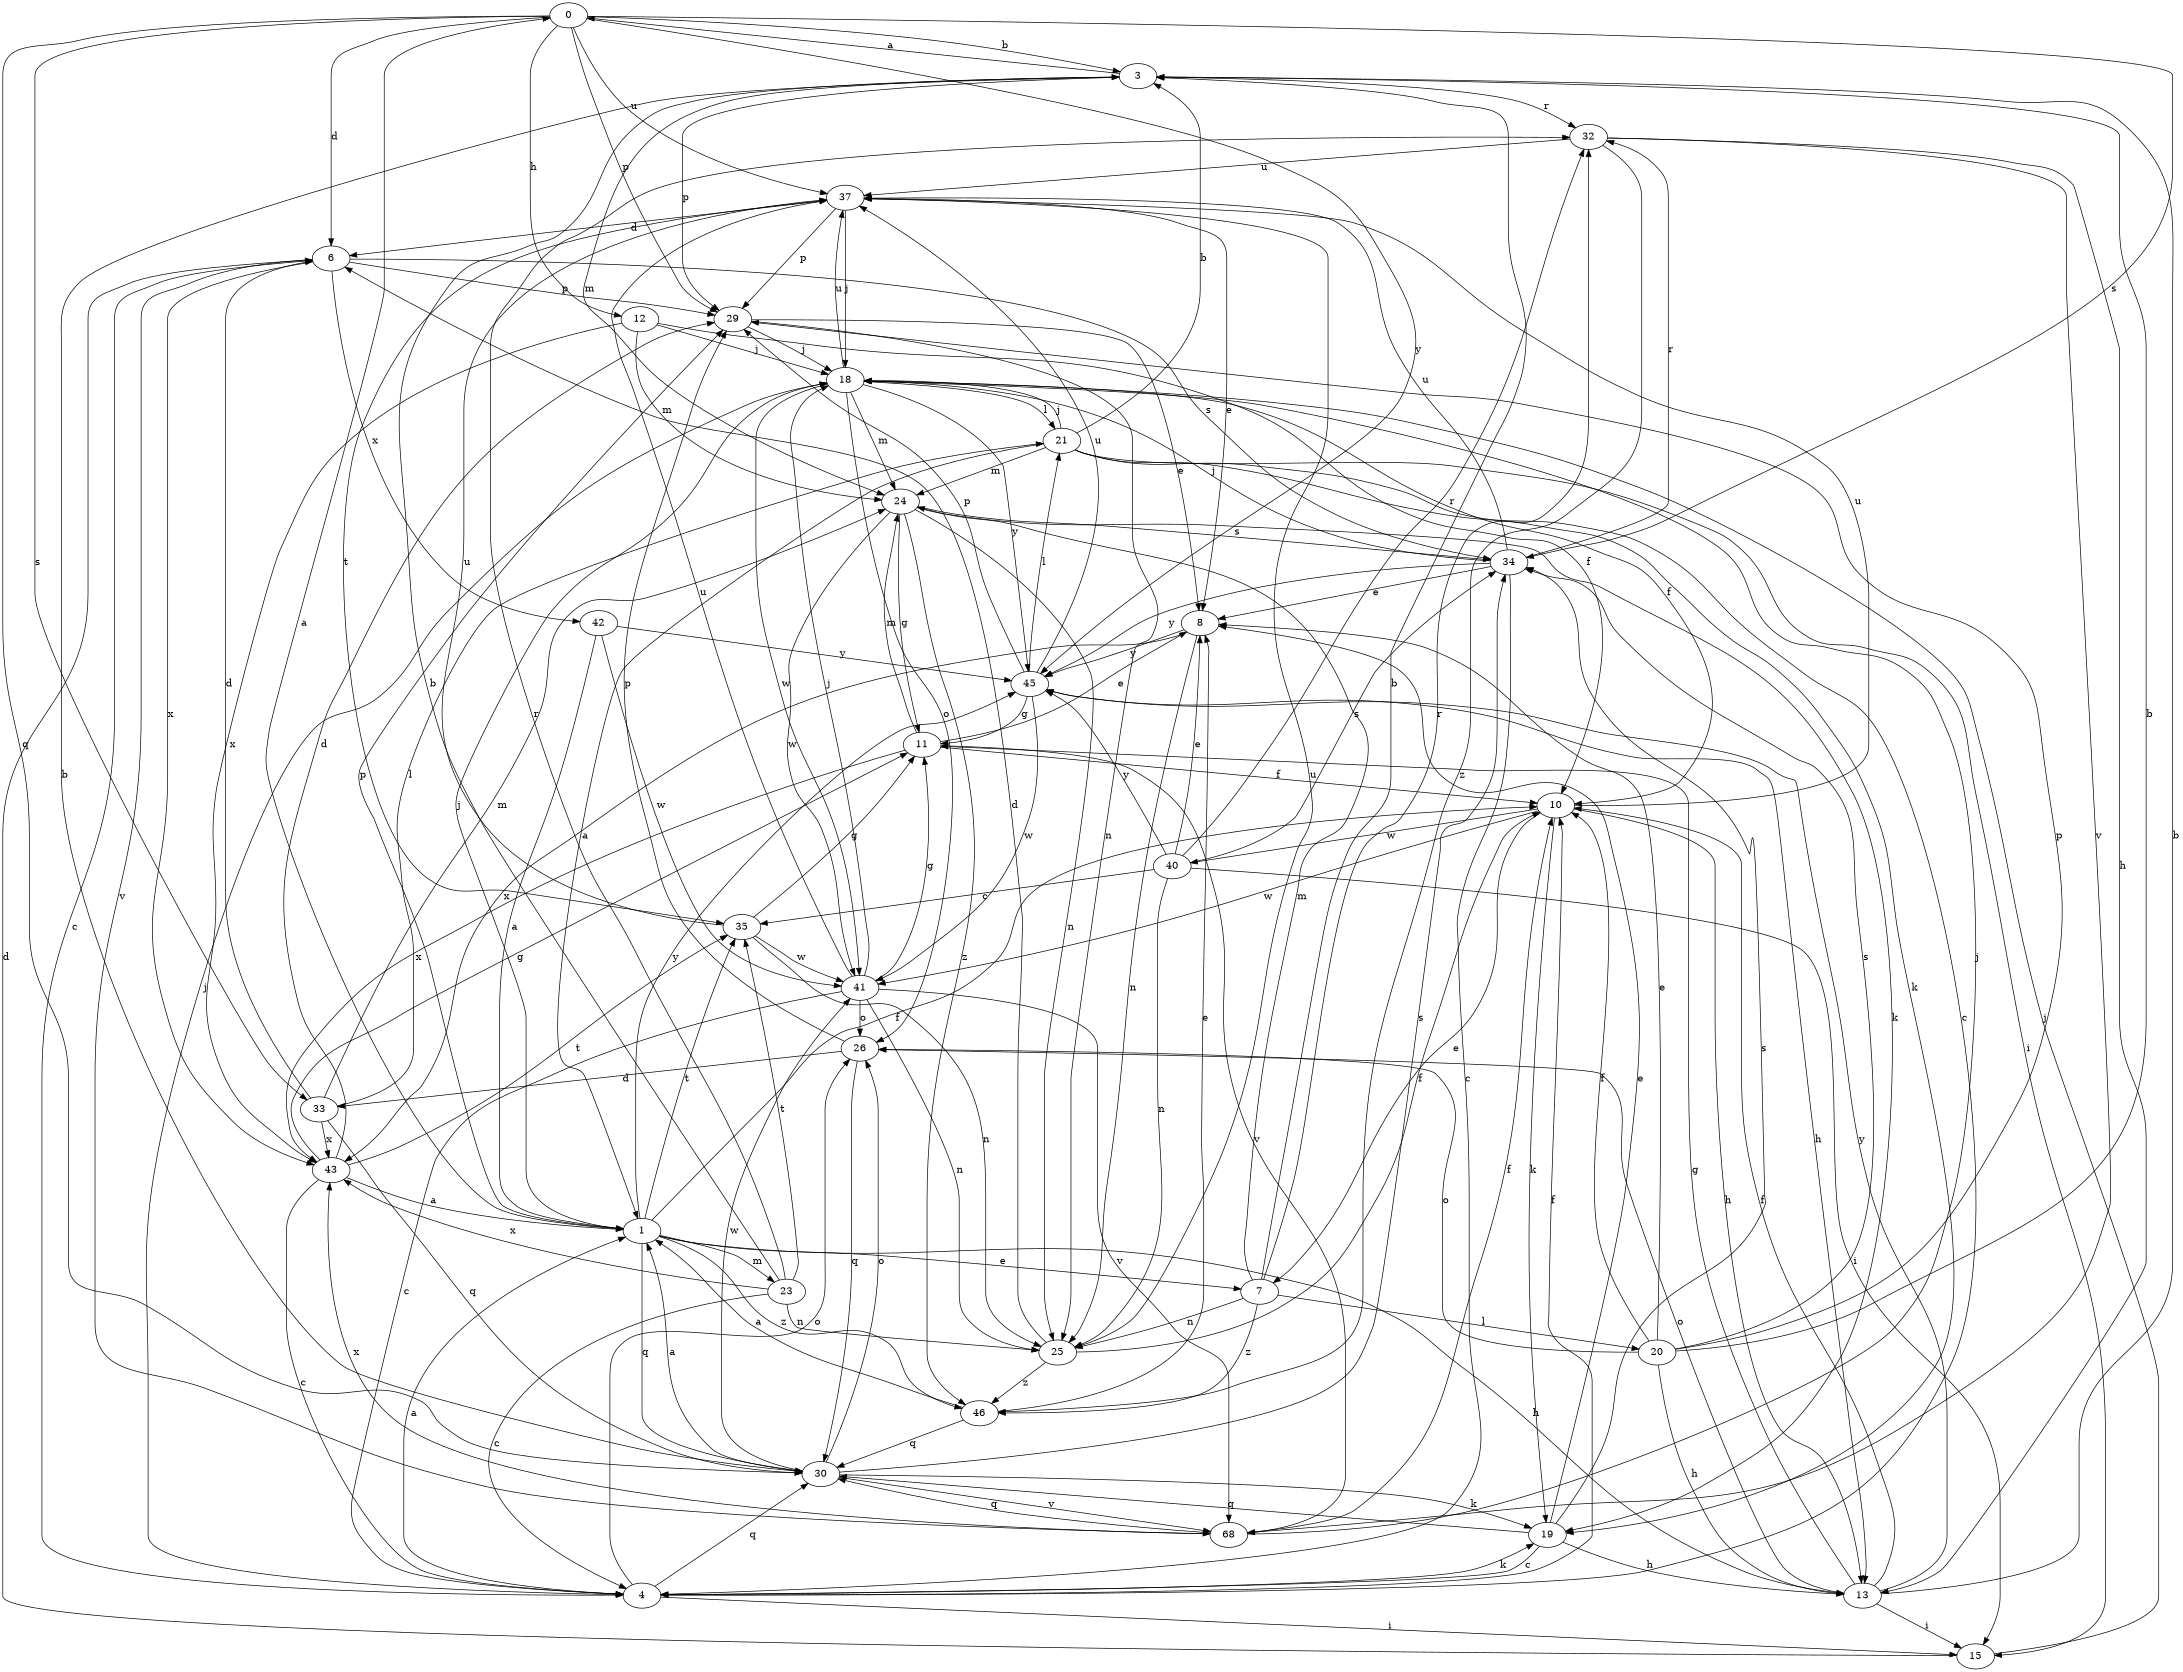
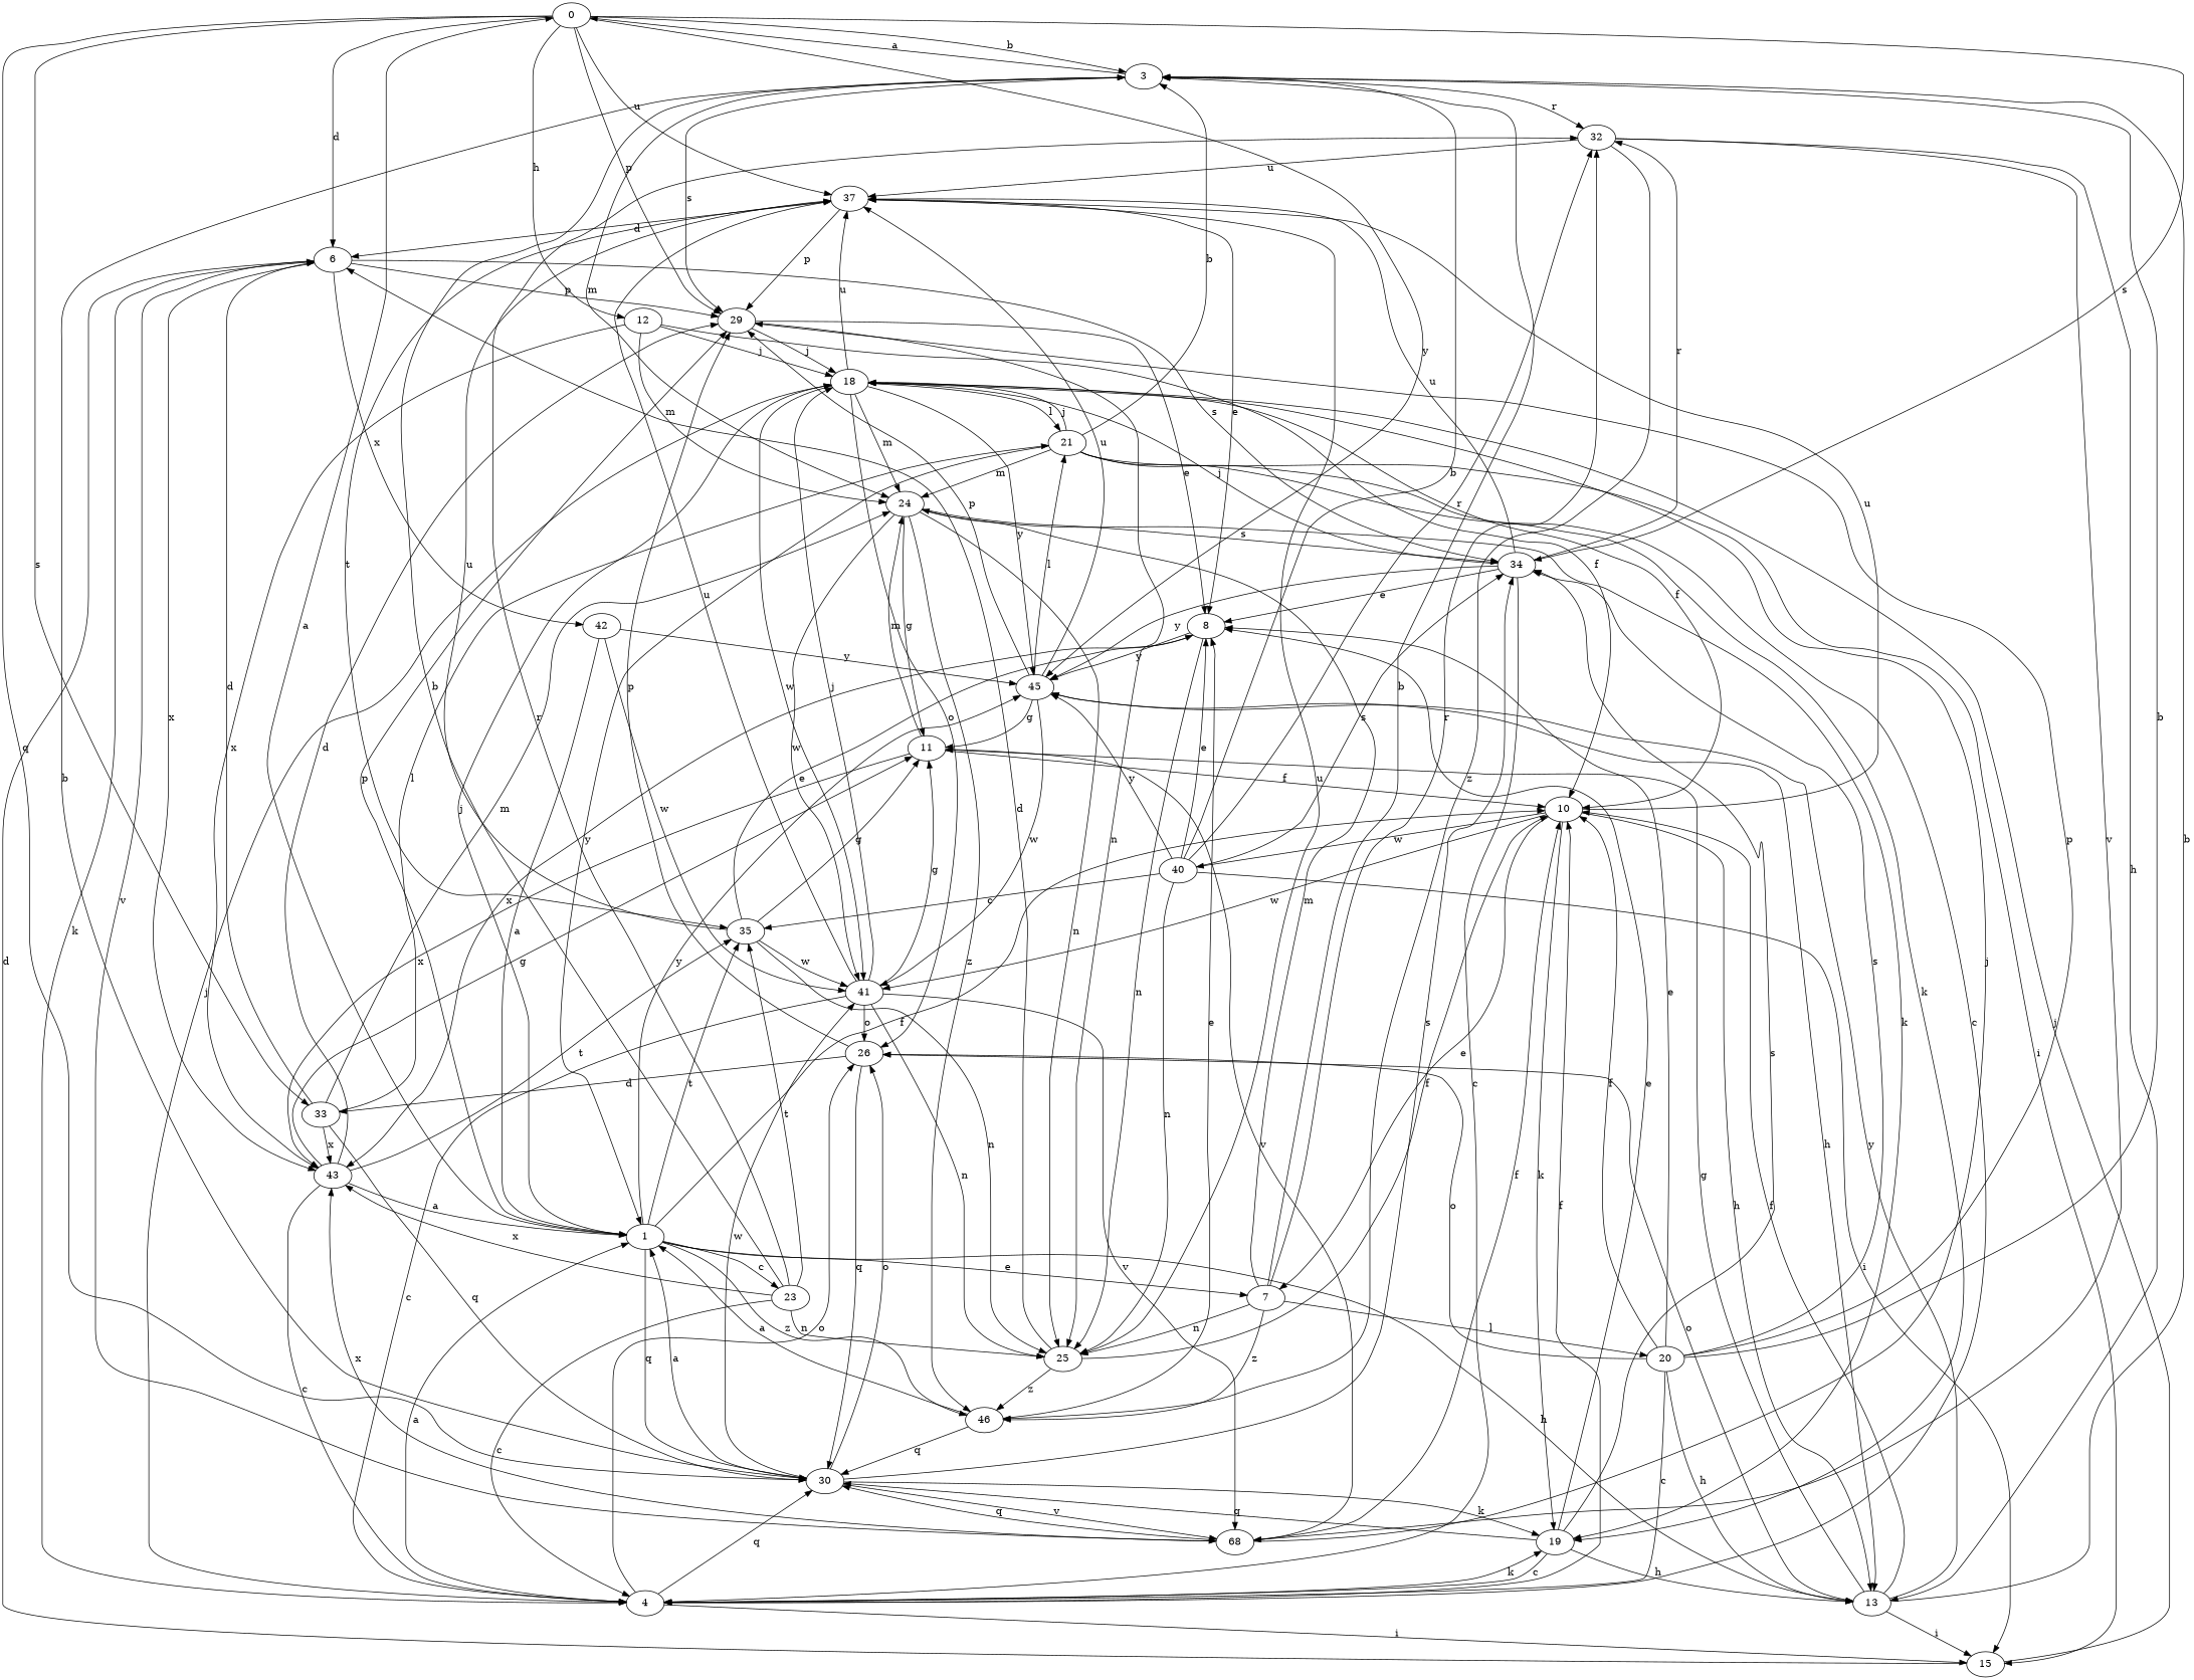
  strict digraph {
    0
    3
    6
    12
    29
    30
    33
    34
    37
    45
    24
    32
    4
    n14 [label=68]
    42
    43
    10
    18
    25
    8
    1
    19
    26
    41
    21
    35
    13
    11
    7
    23
    46
    20
    40
    15
    0 -> 3 [label=b]
    0 -> 6 [label=d]
    0 -> 12 [label=h]
    0 -> 29 [label=p]
    0 -> 30 [label=q]
    0 -> 33 [label=s]
    0 -> 34 [label=s]
    0 -> 37 [label=u]
    0 -> 45 [label=y]
    3 -> 0 [label=a]
-   3 -> 29 [label=p]
+   3 -> 29 [label=s]
    3 -> 24 [label=m]
    3 -> 32 [label=r]
    6 -> 29 [label=p]
    6 -> 34 [label=s]
-   6 -> 4 [label=c]
+   6 -> 4 [label=k]
    6 -> n14 [label=v]
    6 -> 42 [label=x]
    6 -> 43 [label=x]
    12 -> 24 [label=m]
    12 -> 43 [label=x]
    12 -> 10 [label=f]
    12 -> 18 [label=j]
    29 -> 18 [label=j]
    29 -> 25 [label=n]
    29 -> 8 [label=e]
    30 -> 3 [label=b]
    30 -> 34 [label=s]
    30 -> n14 [label=v]
    30 -> 1 [label=a]
    30 -> 19 [label=k]
    30 -> 26 [label=o]
    30 -> 41 [label=w]
    33 -> 6 [label=d]
    33 -> 30 [label=q]
    33 -> 24 [label=m]
    33 -> 43 [label=x]
    33 -> 21 [label=l]
    34 -> 37 [label=u]
    34 -> 45 [label=y]
    34 -> 32 [label=r]
    34 -> 4 [label=c]
    34 -> 18 [label=j]
    34 -> 8 [label=e]
    37 -> 6 [label=d]
    37 -> 29 [label=p]
-   37 -> 18 [label=j]
    37 -> 8 [label=e]
    37 -> 35 [label=t]
    45 -> 29 [label=p]
    45 -> 37 [label=u]
    45 -> 41 [label=w]
    45 -> 21 [label=l]
    45 -> 13 [label=h]
    45 -> 11 [label=g]
    24 -> 34 [label=s]
    24 -> 25 [label=n]
    24 -> 19 [label=k]
    24 -> 41 [label=w]
    24 -> 11 [label=g]
    24 -> 46 [label=z]
    32 -> 37 [label=u]
    32 -> n14 [label=v]
    32 -> 13 [label=h]
    32 -> 46 [label=z]
    4 -> 30 [label=q]
    4 -> 10 [label=f]
    4 -> 18 [label=j]
    4 -> 1 [label=a]
    4 -> 19 [label=k]
    4 -> 26 [label=o]
    4 -> 15 [label=i]
    n14 -> 30 [label=q]
    n14 -> 43 [label=x]
    n14 -> 10 [label=f]
    n14 -> 18 [label=j]
    42 -> 45 [label=y]
    42 -> 1 [label=a]
    42 -> 41 [label=w]
    43 -> 29 [label=d]
    43 -> 4 [label=c]
    43 -> 1 [label=a]
    43 -> 35 [label=t]
    43 -> 11 [label=g]
    10 -> 37 [label=u]
    10 -> 19 [label=k]
    10 -> 41 [label=w]
    10 -> 13 [label=h]
    10 -> 7 [label=e]
    10 -> 40 [label=w]
    18 -> 37 [label=u]
    18 -> 45 [label=y]
    18 -> 24 [label=m]
    18 -> 10 [label=f]
    18 -> 26 [label=o]
    18 -> 41 [label=w]
    18 -> 21 [label=l]
    25 -> 6 [label=d]
    25 -> 37 [label=u]
    25 -> 10 [label=f]
    25 -> 46 [label=z]
    8 -> 45 [label=y]
    8 -> 43 [label=x]
    8 -> 25 [label=n]
    1 -> 0 [label=a]
    1 -> 29 [label=p]
    1 -> 30 [label=q]
    1 -> 45 [label=y]
    1 -> 10 [label=f]
    1 -> 18 [label=j]
    1 -> 35 [label=t]
    1 -> 13 [label=h]
    1 -> 7 [label=e]
-   1 -> 23 [label=m]
+   1 -> 23 [label=c]
    1 -> 46 [label=z]
    19 -> 30 [label=q]
    19 -> 34 [label=s]
    19 -> 4 [label=c]
    19 -> 8 [label=e]
    19 -> 13 [label=h]
    26 -> 29 [label=p]
    26 -> 30 [label=q]
    26 -> 33 [label=d]
    41 -> 37 [label=u]
    41 -> 4 [label=c]
    41 -> n14 [label=v]
    41 -> 18 [label=j]
    41 -> 25 [label=n]
    41 -> 26 [label=o]
    41 -> 11 [label=g]
    21 -> 3 [label=b]
    21 -> 24 [label=m]
    21 -> 4 [label=c]
    21 -> 18 [label=j]
-   21 -> 1 [label=a]
+   21 -> 1 [label=y]
    21 -> 19 [label=k]
    21 -> 15 [label=i]
    35 -> 37 [label=u]
    35 -> 25 [label=n]
-   11 -> 8 [label=e]
+   35 -> 8 [label=e]
    35 -> 41 [label=w]
    35 -> 11 [label=g]
    13 -> 3 [label=b]
    13 -> 45 [label=y]
    13 -> 10 [label=f]
    13 -> 26 [label=o]
    13 -> 11 [label=g]
    13 -> 15 [label=i]
    11 -> 24 [label=m]
    11 -> n14 [label=v]
    11 -> 43 [label=x]
    11 -> 10 [label=f]
    7 -> 3 [label=b]
    7 -> 24 [label=m]
    7 -> 32 [label=r]
    7 -> 25 [label=n]
    7 -> 46 [label=z]
    7 -> 20 [label=l]
    23 -> 3 [label=b]
    23 -> 32 [label=r]
    23 -> 4 [label=c]
    23 -> 43 [label=x]
    23 -> 25 [label=n]
    23 -> 35 [label=t]
    46 -> 30 [label=q]
    46 -> 8 [label=e]
    46 -> 1 [label=a]
    20 -> 3 [label=b]
    20 -> 29 [label=p]
    20 -> 34 [label=s]
+   20 -> 4 [label=c]
    20 -> 10 [label=f]
    20 -> 8 [label=e]
    20 -> 26 [label=o]
    20 -> 13 [label=h]
+   40 -> 3 [label=b]
    40 -> 34 [label=s]
    40 -> 45 [label=y]
    40 -> 32 [label=r]
    40 -> 25 [label=n]
    40 -> 8 [label=e]
    40 -> 35 [label=c]
    40 -> 15 [label=i]
    15 -> 6 [label=d]
    15 -> 18 [label=j]
  }
